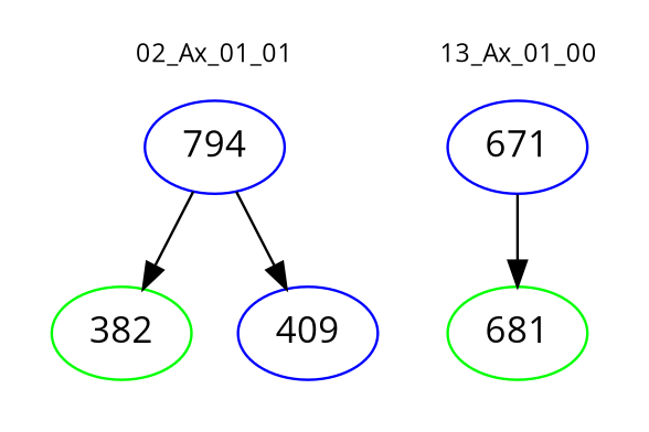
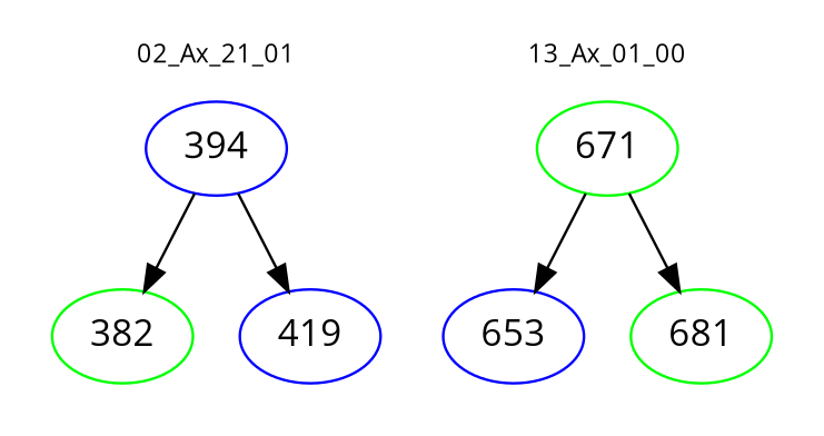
  digraph {
    fontname="Open Sans"
    node [color=blue fontname="Open Sans"]
    edge [color=black fontname="Open Sans"]
-   n1 [label=794]
+   n1 [label=394]
    n2 [color=green label=382]
-   n3 [label=409]
-   n4 [label=671]
+   n3 [label=419]
+   n4 [color=green label=671]
+   n5 [label=653]
    n6 [color=green label=681]
    subgraph cluster_1 {
      color=white
      fontsize=10
-     label="02_Ax_01_01"
+     label="02_Ax_21_01"
      n1
      n2
      n3
    }
    subgraph cluster_2 {
      color=white
      fontsize=10
      label="13_Ax_01_00"
      n4
+     n5
      n6
    }
    n1 -> n2
    n1 -> n3
+   n4 -> n5
    n4 -> n6
  }
